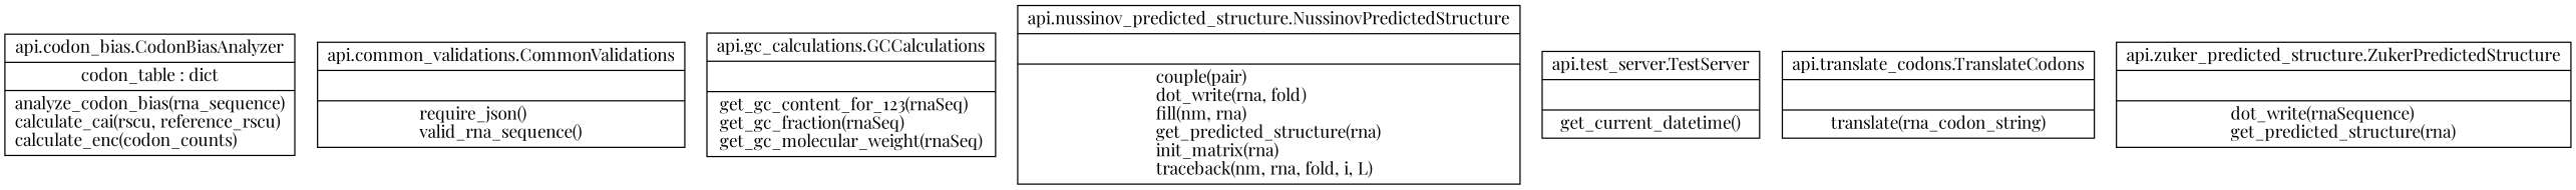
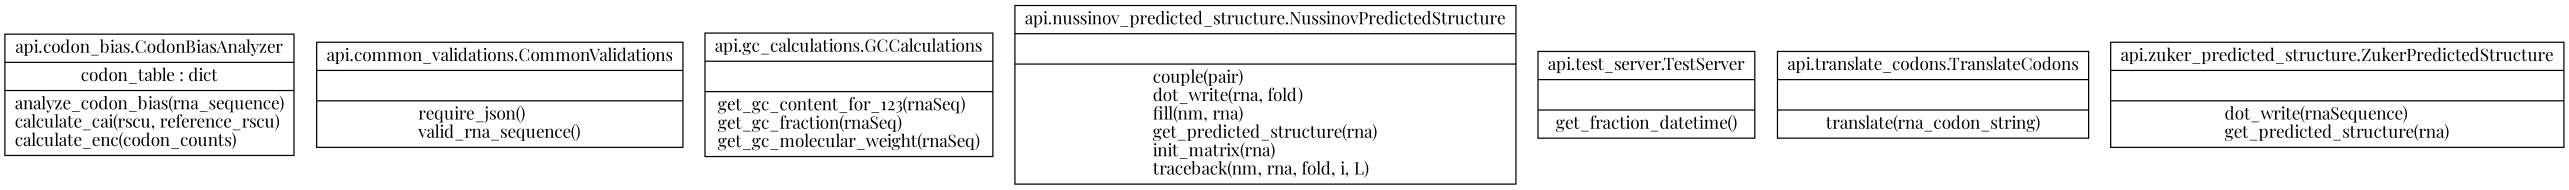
  digraph {
    rankdir=BT
    fontname="Playfair Display"
    node [color=black fontcolor=black shape=record style=solid fontname="Playfair Display"]
    n1 [label=<{api.codon_bias.CodonBiasAnalyzer|codon_table : dict<br ALIGN="LEFT"/>|analyze_codon_bias(rna_sequence)<br ALIGN="LEFT"/>calculate_cai(rscu, reference_rscu)<br ALIGN="LEFT"/>calculate_enc(codon_counts)<br ALIGN="LEFT"/>}>]
    n2 [label=<{api.common_validations.CommonValidations|<br ALIGN="LEFT"/>|require_json()<br ALIGN="LEFT"/>valid_rna_sequence()<br ALIGN="LEFT"/>}>]
    n3 [label=<{api.gc_calculations.GCCalculations|<br ALIGN="LEFT"/>|get_gc_content_for_123(rnaSeq)<br ALIGN="LEFT"/>get_gc_fraction(rnaSeq)<br ALIGN="LEFT"/>get_gc_molecular_weight(rnaSeq)<br ALIGN="LEFT"/>}>]
    n4 [label=<{api.nussinov_predicted_structure.NussinovPredictedStructure|<br ALIGN="LEFT"/>|couple(pair)<br ALIGN="LEFT"/>dot_write(rna, fold)<br ALIGN="LEFT"/>fill(nm, rna)<br ALIGN="LEFT"/>get_predicted_structure(rna)<br ALIGN="LEFT"/>init_matrix(rna)<br ALIGN="LEFT"/>traceback(nm, rna, fold, i, L)<br ALIGN="LEFT"/>}>]
-   n5 [label=<{api.test_server.TestServer|<br ALIGN="LEFT"/>|get_current_datetime()<br ALIGN="LEFT"/>}>]
+   n5 [label=<{api.test_server.TestServer|<br ALIGN="LEFT"/>|get_fraction_datetime()<br ALIGN="LEFT"/>}>]
    n6 [label=<{api.translate_codons.TranslateCodons|<br ALIGN="LEFT"/>|translate(rna_codon_string)<br ALIGN="LEFT"/>}>]
    n7 [label=<{api.zuker_predicted_structure.ZukerPredictedStructure|<br ALIGN="LEFT"/>|dot_write(rnaSequence)<br ALIGN="LEFT"/>get_predicted_structure(rna)<br ALIGN="LEFT"/>}>]
  }
